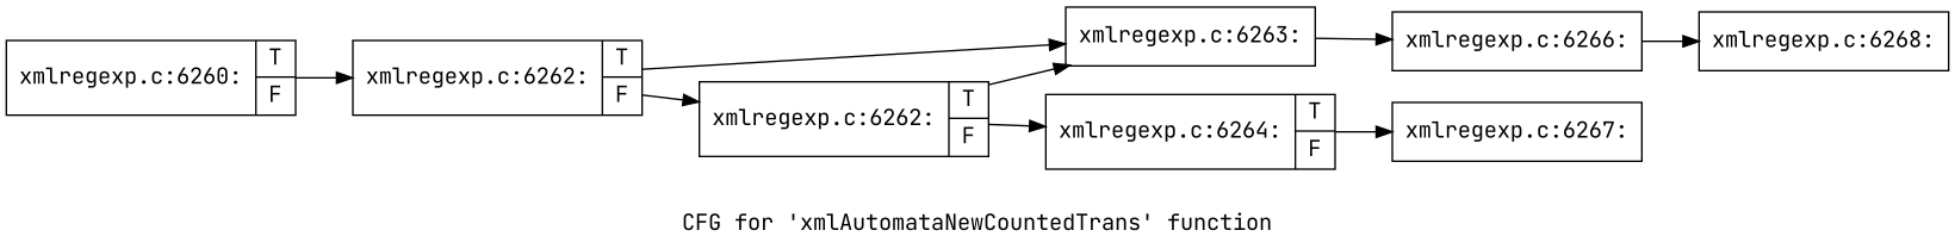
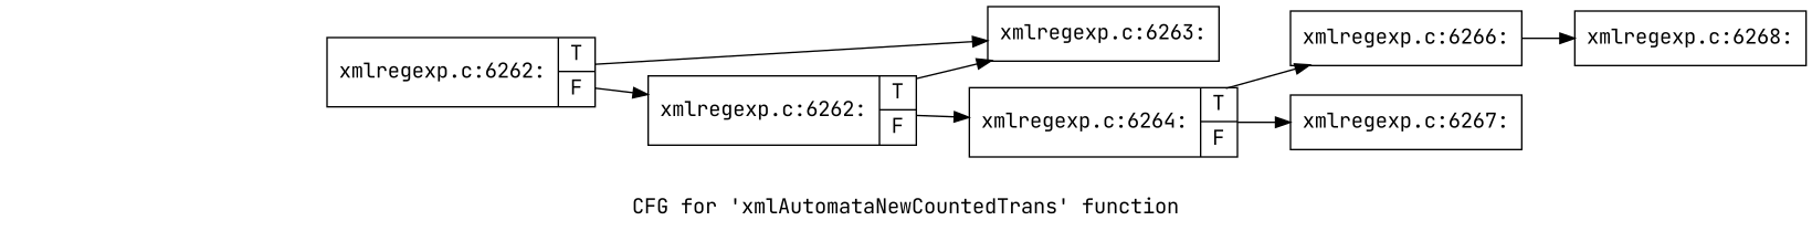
  digraph {
    fontname="JetBrains Mono"
    label="CFG for 'xmlAutomataNewCountedTrans' function"
    rankdir=LR
    node [fontname="JetBrains Mono" shape=record]
    edge [fontname="JetBrains Mono"]
-   n1 [label="{xmlregexp.c:6260:|{<s0>T|<s1>F}}"]
    n2 [label="{xmlregexp.c:6262:|{<s0>T|<s1>F}}"]
    n3 [label="{xmlregexp.c:6263:}"]
    n4 [label="{xmlregexp.c:6262:|{<s0>T|<s1>F}}"]
    n5 [label="{xmlregexp.c:6268:}"]
    n6 [label="{xmlregexp.c:6264:|{<s0>T|<s1>F}}"]
    n7 [label="{xmlregexp.c:6266:}"]
    n8 [label="{xmlregexp.c:6267:}"]
-   n1 -> n2
    n2 -> n3
    n2 -> n4
    n4 -> n3
    n4 -> n6
-   n3 -> n7
+   n6 -> n7
    n6 -> n8
    n7 -> n5
  }
